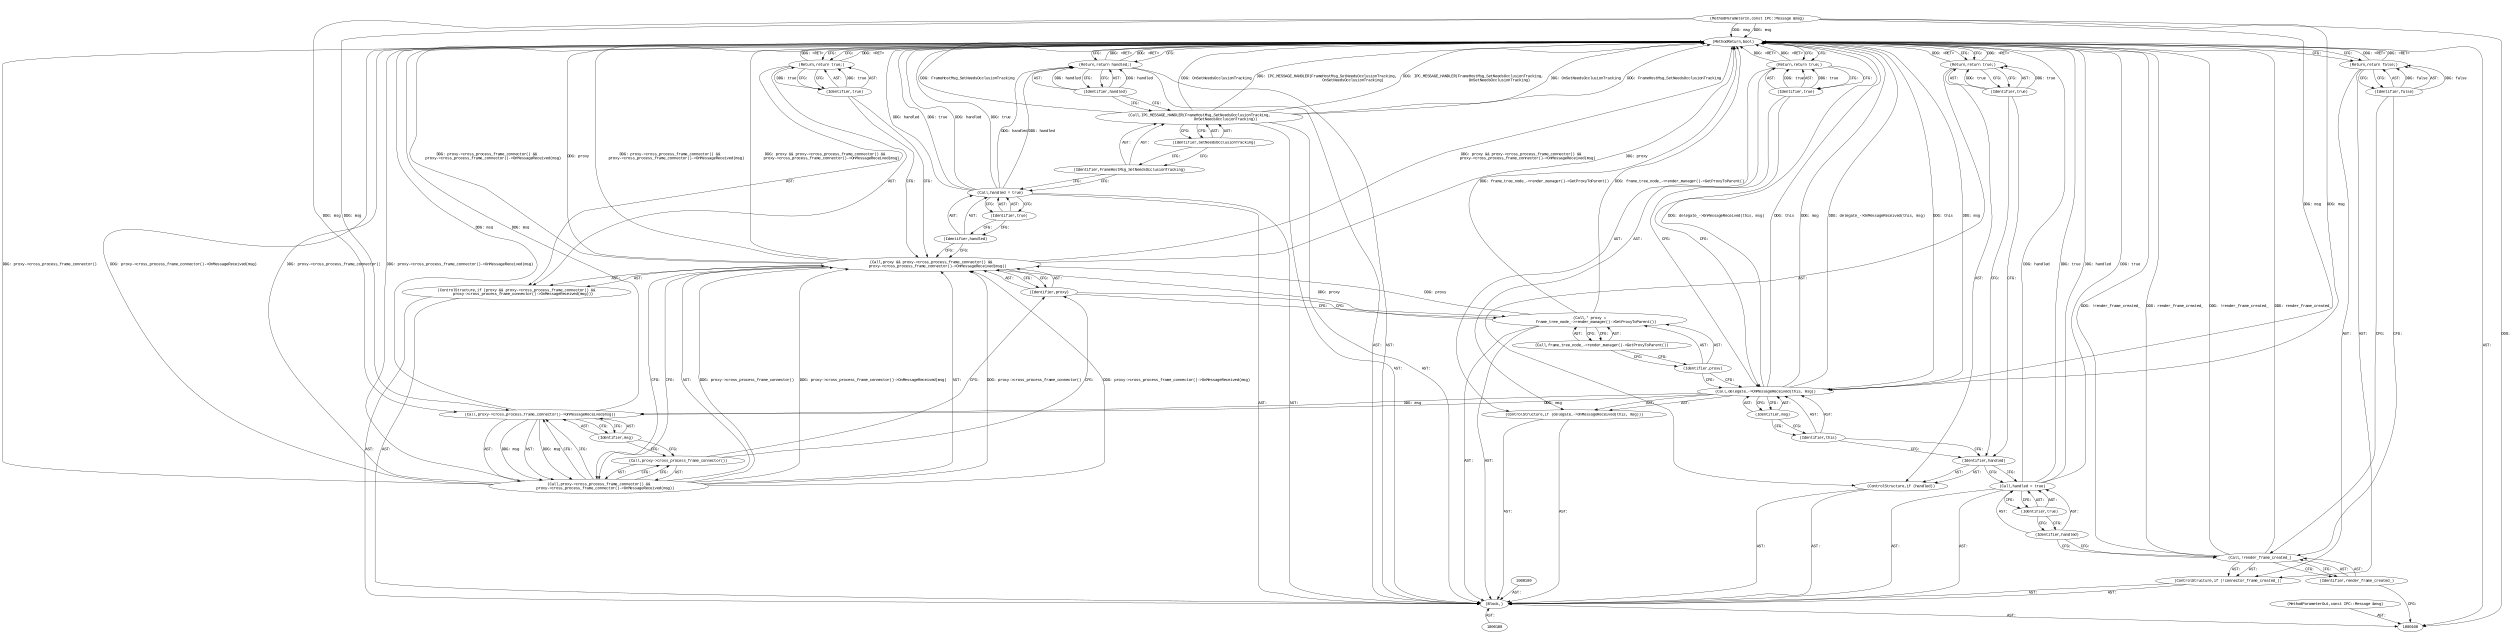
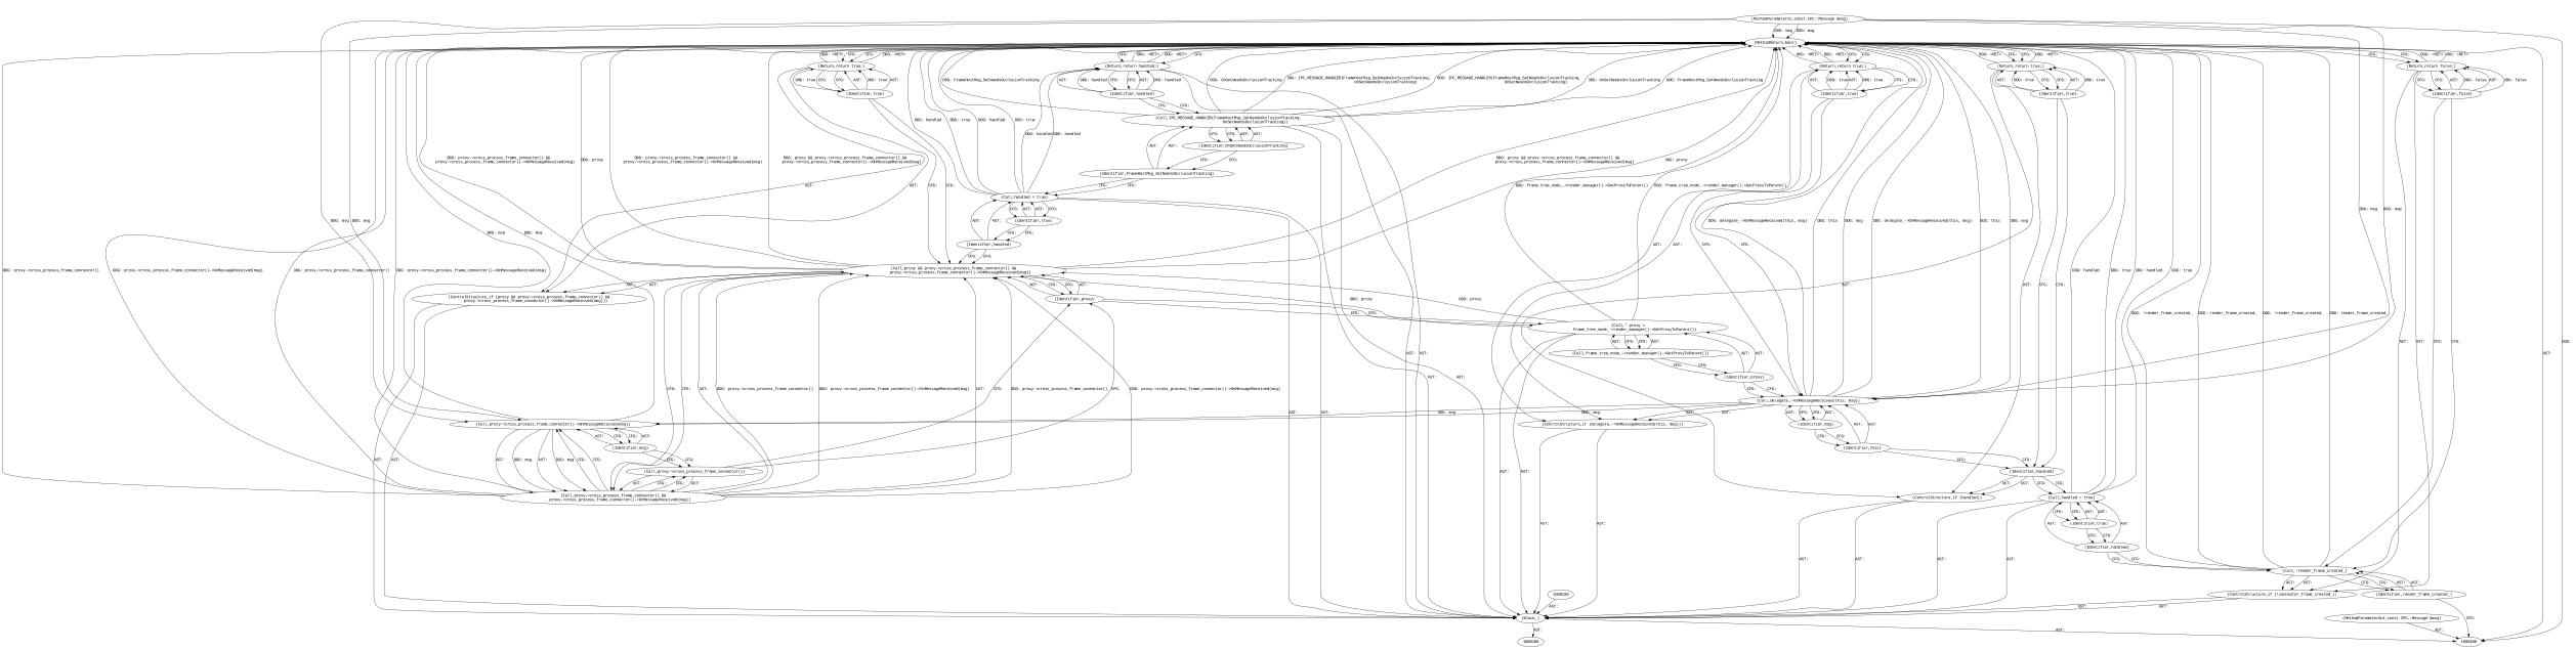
  digraph {
    fontname="Liberation Mono"
    node [fontname="Liberation Mono"]
    edge [fontname="Liberation Mono"]
    n1 [label="(MethodReturn,bool)"]
    n2 [label="(Return,return handled;)"]
    n3 [label="(Return,return true;)"]
    n4 [label="(Return,return true;)"]
    n5 [label="(Return,return true;)"]
    n6 [label="(Return,return false;)"]
    1000100
    n8 [label="(Block,)"]
    n9 [label="(Identifier,handled)"]
    n10 [label="(ControlStructure,if (handled))"]
    n11 [label="(Identifier,true)"]
    n12 [label="(ControlStructure,if (delegate_->OnMessageReceived(this, msg)))"]
    n13 [label="(Identifier,true)"]
    n14 [label="(ControlStructure,if (proxy && proxy->cross_process_frame_connector() &&\n      proxy->cross_process_frame_connector()->OnMessageReceived(msg)))"]
    n15 [label="(Identifier,true)"]
    n16 [label="(ControlStructure,if (!connector_frame_created_))"]
    n17 [label="(Identifier,false)"]
    n18 [label="(MethodParameterIn,const IPC::Message &msg)"]
    n19 [label="(Call,delegate_->OnMessageReceived(this, msg))"]
    n20 [label="(Call,proxy->cross_process_frame_connector()->OnMessageReceived(msg))"]
    n21 [label="(Identifier,msg)"]
    n22 [label="(Call,proxy->cross_process_frame_connector() &&\n      proxy->cross_process_frame_connector()->OnMessageReceived(msg))"]
    n23 [label="(Identifier,msg)"]
    n24 [label="(MethodParameterOut,const IPC::Message &msg)"]
    n25 [label="(Call,IPC_MESSAGE_HANDLER(FrameHostMsg_SetNeedsOcclusionTracking,\n                        OnSetNeedsOcclusionTracking))"]
-   n26 [label="(Identifier,SetNeedsOcclusionTracking)"]
+   n26 [label="(Identifier,OnSetNeedsOcclusionTracking)"]
    n27 [label="(Identifier,handled)"]
    n28 [label="(Call,handled = true)"]
    n29 [label="(Identifier,true)"]
    n30 [label="(Identifier,this)"]
    n31 [label="(Call,* proxy =\n      frame_tree_node_->render_manager()->GetProxyToParent())"]
    n32 [label="(Call,frame_tree_node_->render_manager()->GetProxyToParent())"]
    n33 [label="(Call,proxy && proxy->cross_process_frame_connector() &&\n      proxy->cross_process_frame_connector()->OnMessageReceived(msg))"]
    n34 [label="(Identifier,proxy)"]
    n35 [label="(Identifier,proxy)"]
    n36 [label="(Call,!render_frame_created_)"]
    n37 [label="(Identifier,render_frame_created_)"]
    n38 [label="(Call,proxy->cross_process_frame_connector())"]
    n39 [label="(Identifier,true)"]
    n40 [label="(Call,handled = true)"]
    n41 [label="(Identifier,handled)"]
    n42 [label="(Identifier,handled)"]
    n43 [label="(Identifier,FrameHostMsg_SetNeedsOcclusionTracking)"]
    1000108
    1000109
    n1 -> n2 [label="CFG: "]
    n1 -> n2 [label="CFG: "]
    n1 -> n3 [label="CFG: "]
    n1 -> n3 [label="CFG: "]
    n1 -> n4 [label="CFG: "]
    n1 -> n4 [label="CFG: "]
    n1 -> n5 [label="CFG: "]
    n1 -> n5 [label="CFG: "]
    n1 -> n6 [label="CFG: "]
    n1 -> n6 [label="CFG: "]
    n1 -> 1000100 [label="AST: "]
    n2 -> n1 [label="DDG: <RET>"]
    n2 -> n1 [label="DDG: <RET>"]
    n2 -> n8 [label="AST: "]
    n2 -> n8 [label="AST: "]
    n2 -> n9 [label="CFG: "]
    n2 -> n9 [label="CFG: "]
    n3 -> n1 [label="DDG: <RET>"]
    n3 -> n1 [label="DDG: <RET>"]
    n3 -> n10 [label="AST: "]
    n3 -> n10 [label="AST: "]
    n3 -> n11 [label="CFG: "]
    n3 -> n11 [label="CFG: "]
    n4 -> n1 [label="DDG: <RET>"]
    n4 -> n1 [label="DDG: <RET>"]
    n4 -> n12 [label="AST: "]
    n4 -> n12 [label="AST: "]
    n4 -> n13 [label="CFG: "]
    n4 -> n13 [label="CFG: "]
    n5 -> n1 [label="DDG: <RET>"]
    n5 -> n1 [label="DDG: <RET>"]
    n5 -> n14 [label="AST: "]
    n5 -> n14 [label="AST: "]
    n5 -> n15 [label="CFG: "]
    n5 -> n15 [label="CFG: "]
    n6 -> n1 [label="DDG: <RET>"]
    n6 -> n1 [label="DDG: <RET>"]
    n6 -> n16 [label="AST: "]
    n6 -> n16 [label="AST: "]
    n6 -> n17 [label="CFG: "]
    n6 -> n17 [label="CFG: "]
    n8 -> 1000100 [label="AST: "]
    n9 -> n2 [label="AST: "]
    n9 -> n2 [label="DDG: handled"]
    n9 -> n2 [label="AST: "]
    n9 -> n2 [label="DDG: handled"]
    n9 -> n25 [label="CFG: "]
    n9 -> n25 [label="CFG: "]
    n10 -> n8 [label="AST: "]
    n10 -> n8 [label="AST: "]
    n11 -> n3 [label="AST: "]
    n11 -> n3 [label="DDG: true"]
    n11 -> n3 [label="AST: "]
    n11 -> n3 [label="DDG: true"]
    n11 -> n27 [label="CFG: "]
    n11 -> n27 [label="CFG: "]
    n12 -> n8 [label="AST: "]
    n12 -> n8 [label="AST: "]
    n13 -> n4 [label="AST: "]
    n13 -> n4 [label="DDG: true"]
    n13 -> n4 [label="AST: "]
    n13 -> n4 [label="DDG: true"]
    n13 -> n19 [label="CFG: "]
    n13 -> n19 [label="CFG: "]
    n14 -> n8 [label="AST: "]
    n14 -> n8 [label="AST: "]
    n15 -> n5 [label="AST: "]
    n15 -> n5 [label="DDG: true"]
    n15 -> n5 [label="AST: "]
    n15 -> n5 [label="DDG: true"]
    n15 -> n33 [label="CFG: "]
    n15 -> n33 [label="CFG: "]
    n16 -> n8 [label="AST: "]
    n16 -> n8 [label="AST: "]
    n17 -> n6 [label="AST: "]
    n17 -> n6 [label="DDG: false"]
    n17 -> n6 [label="AST: "]
    n17 -> n6 [label="DDG: false"]
    n17 -> n36 [label="CFG: "]
    n17 -> n36 [label="CFG: "]
    n18 -> n1 [label="DDG: msg"]
    n18 -> n1 [label="DDG: msg"]
    n18 -> 1000100 [label="DDG: "]
    n18 -> n19 [label="DDG: msg"]
    n18 -> n19 [label="DDG: msg"]
    n18 -> n20 [label="DDG: msg"]
    n18 -> n20 [label="DDG: msg"]
    n19 -> n1 [label="DDG: delegate_->OnMessageReceived(this, msg)"]
    n19 -> n1 [label="DDG: this"]
    n19 -> n1 [label="DDG: msg"]
    n19 -> n1 [label="DDG: delegate_->OnMessageReceived(this, msg)"]
    n19 -> n1 [label="DDG: this"]
    n19 -> n1 [label="DDG: msg"]
    n19 -> n12 [label="AST: "]
    n19 -> n12 [label="AST: "]
    n19 -> n20 [label="DDG: msg"]
    n19 -> n20 [label="DDG: msg"]
    n19 -> n21 [label="CFG: "]
    n19 -> n21 [label="CFG: "]
    n20 -> n1 [label="DDG: msg"]
    n20 -> n1 [label="DDG: msg"]
    n20 -> n22 [label="AST: "]
    n20 -> n22 [label="DDG: msg"]
    n20 -> n22 [label="AST: "]
    n20 -> n22 [label="DDG: msg"]
    n20 -> n23 [label="CFG: "]
    n20 -> n23 [label="CFG: "]
    n21 -> n19 [label="AST: "]
    n21 -> n19 [label="AST: "]
    n21 -> n30 [label="CFG: "]
    n21 -> n30 [label="CFG: "]
    n22 -> n1 [label="DDG: proxy->cross_process_frame_connector()->OnMessageReceived(msg)"]
    n22 -> n1 [label="DDG: proxy->cross_process_frame_connector()"]
    n22 -> n1 [label="DDG: proxy->cross_process_frame_connector()->OnMessageReceived(msg)"]
    n22 -> n1 [label="DDG: proxy->cross_process_frame_connector()"]
    n22 -> n20 [label="CFG: "]
    n22 -> n20 [label="CFG: "]
    n22 -> n33 [label="AST: "]
    n22 -> n33 [label="DDG: proxy->cross_process_frame_connector()"]
    n22 -> n33 [label="DDG: proxy->cross_process_frame_connector()->OnMessageReceived(msg)"]
    n22 -> n33 [label="AST: "]
    n22 -> n33 [label="DDG: proxy->cross_process_frame_connector()"]
    n22 -> n33 [label="DDG: proxy->cross_process_frame_connector()->OnMessageReceived(msg)"]
    n22 -> n38 [label="CFG: "]
    n22 -> n38 [label="CFG: "]
    n23 -> n20 [label="AST: "]
    n23 -> n20 [label="AST: "]
    n23 -> n38 [label="CFG: "]
    n23 -> n38 [label="CFG: "]
    n24 -> 1000100 [label="AST: "]
    n25 -> n1 [label="DDG: FrameHostMsg_SetNeedsOcclusionTracking"]
    n25 -> n1 [label="DDG: OnSetNeedsOcclusionTracking"]
    n25 -> n1 [label="DDG: IPC_MESSAGE_HANDLER(FrameHostMsg_SetNeedsOcclusionTracking,\n                        OnSetNeedsOcclusionTracking)"]
    n25 -> n1 [label="DDG: FrameHostMsg_SetNeedsOcclusionTracking"]
    n25 -> n1 [label="DDG: OnSetNeedsOcclusionTracking"]
    n25 -> n1 [label="DDG: IPC_MESSAGE_HANDLER(FrameHostMsg_SetNeedsOcclusionTracking,\n                        OnSetNeedsOcclusionTracking)"]
    n25 -> n8 [label="AST: "]
    n25 -> n8 [label="AST: "]
    n25 -> n26 [label="CFG: "]
    n25 -> n26 [label="CFG: "]
    n26 -> n25 [label="AST: "]
    n26 -> n25 [label="AST: "]
    n26 -> n43 [label="CFG: "]
    n26 -> n43 [label="CFG: "]
    n27 -> n10 [label="AST: "]
    n27 -> n10 [label="AST: "]
    n27 -> n28 [label="CFG: "]
    n27 -> n28 [label="CFG: "]
    n28 -> n1 [label="DDG: handled"]
    n28 -> n1 [label="DDG: true"]
    n28 -> n1 [label="DDG: handled"]
    n28 -> n1 [label="DDG: true"]
    n28 -> n8 [label="AST: "]
    n28 -> n8 [label="AST: "]
    n28 -> n29 [label="CFG: "]
    n28 -> n29 [label="CFG: "]
    n29 -> n28 [label="AST: "]
    n29 -> n28 [label="AST: "]
    n29 -> n42 [label="CFG: "]
    n29 -> n42 [label="CFG: "]
    n30 -> n19 [label="AST: "]
    n30 -> n19 [label="AST: "]
    n30 -> n27 [label="CFG: "]
    n30 -> n27 [label="CFG: "]
    n31 -> n1 [label="DDG: frame_tree_node_->render_manager()->GetProxyToParent()"]
    n31 -> n1 [label="DDG: frame_tree_node_->render_manager()->GetProxyToParent()"]
    n31 -> n8 [label="AST: "]
    n31 -> n8 [label="AST: "]
    n31 -> n32 [label="CFG: "]
    n31 -> n32 [label="CFG: "]
    n31 -> n33 [label="DDG: proxy"]
    n31 -> n33 [label="DDG: proxy"]
    n32 -> n31 [label="AST: "]
    n32 -> n31 [label="AST: "]
    n32 -> n34 [label="CFG: "]
    n32 -> n34 [label="CFG: "]
    n33 -> n1 [label="DDG: proxy"]
    n33 -> n1 [label="DDG: proxy->cross_process_frame_connector() &&\n      proxy->cross_process_frame_connector()->OnMessageReceived(msg)"]
    n33 -> n1 [label="DDG: proxy && proxy->cross_process_frame_connector() &&\n      proxy->cross_process_frame_connector()->OnMessageReceived(msg)"]
    n33 -> n1 [label="DDG: proxy"]
    n33 -> n1 [label="DDG: proxy->cross_process_frame_connector() &&\n      proxy->cross_process_frame_connector()->OnMessageReceived(msg)"]
    n33 -> n1 [label="DDG: proxy && proxy->cross_process_frame_connector() &&\n      proxy->cross_process_frame_connector()->OnMessageReceived(msg)"]
    n33 -> n14 [label="AST: "]
    n33 -> n14 [label="AST: "]
    n33 -> n22 [label="CFG: "]
    n33 -> n22 [label="CFG: "]
    n33 -> n35 [label="CFG: "]
    n33 -> n35 [label="CFG: "]
    n34 -> n19 [label="CFG: "]
    n34 -> n19 [label="CFG: "]
    n34 -> n31 [label="AST: "]
    n34 -> n31 [label="AST: "]
    n35 -> n31 [label="CFG: "]
    n35 -> n31 [label="CFG: "]
    n35 -> n33 [label="AST: "]
    n35 -> n33 [label="AST: "]
    n36 -> n1 [label="DDG: !render_frame_created_"]
    n36 -> n1 [label="DDG: render_frame_created_"]
    n36 -> n1 [label="DDG: !render_frame_created_"]
    n36 -> n1 [label="DDG: render_frame_created_"]
    n36 -> n16 [label="AST: "]
    n36 -> n16 [label="AST: "]
    n36 -> n37 [label="CFG: "]
    n36 -> n37 [label="CFG: "]
    n37 -> 1000100 [label="CFG: "]
    n37 -> n36 [label="AST: "]
    n37 -> n36 [label="AST: "]
    n38 -> n22 [label="AST: "]
    n38 -> n22 [label="AST: "]
    n38 -> n35 [label="CFG: "]
    n38 -> n35 [label="CFG: "]
    n39 -> n40 [label="AST: "]
    n39 -> n40 [label="AST: "]
    n39 -> n41 [label="CFG: "]
    n39 -> n41 [label="CFG: "]
    n40 -> n1 [label="DDG: handled"]
    n40 -> n1 [label="DDG: true"]
    n40 -> n1 [label="DDG: handled"]
    n40 -> n1 [label="DDG: true"]
    n40 -> n2 [label="DDG: handled"]
    n40 -> n2 [label="DDG: handled"]
    n40 -> n8 [label="AST: "]
    n40 -> n8 [label="AST: "]
    n40 -> n39 [label="CFG: "]
    n40 -> n39 [label="CFG: "]
    n41 -> n33 [label="CFG: "]
    n41 -> n33 [label="CFG: "]
    n41 -> n40 [label="AST: "]
    n41 -> n40 [label="AST: "]
    n42 -> n28 [label="AST: "]
    n42 -> n28 [label="AST: "]
    n42 -> n36 [label="CFG: "]
    n42 -> n36 [label="CFG: "]
    n43 -> n25 [label="AST: "]
    n43 -> n25 [label="AST: "]
    n43 -> n40 [label="CFG: "]
    n43 -> n40 [label="CFG: "]
-   1000108 -> n8 [label="AST: "]
+   n8 -> 1000108 [label="AST: "]
    1000109 -> n8 [label="AST: "]
  }
